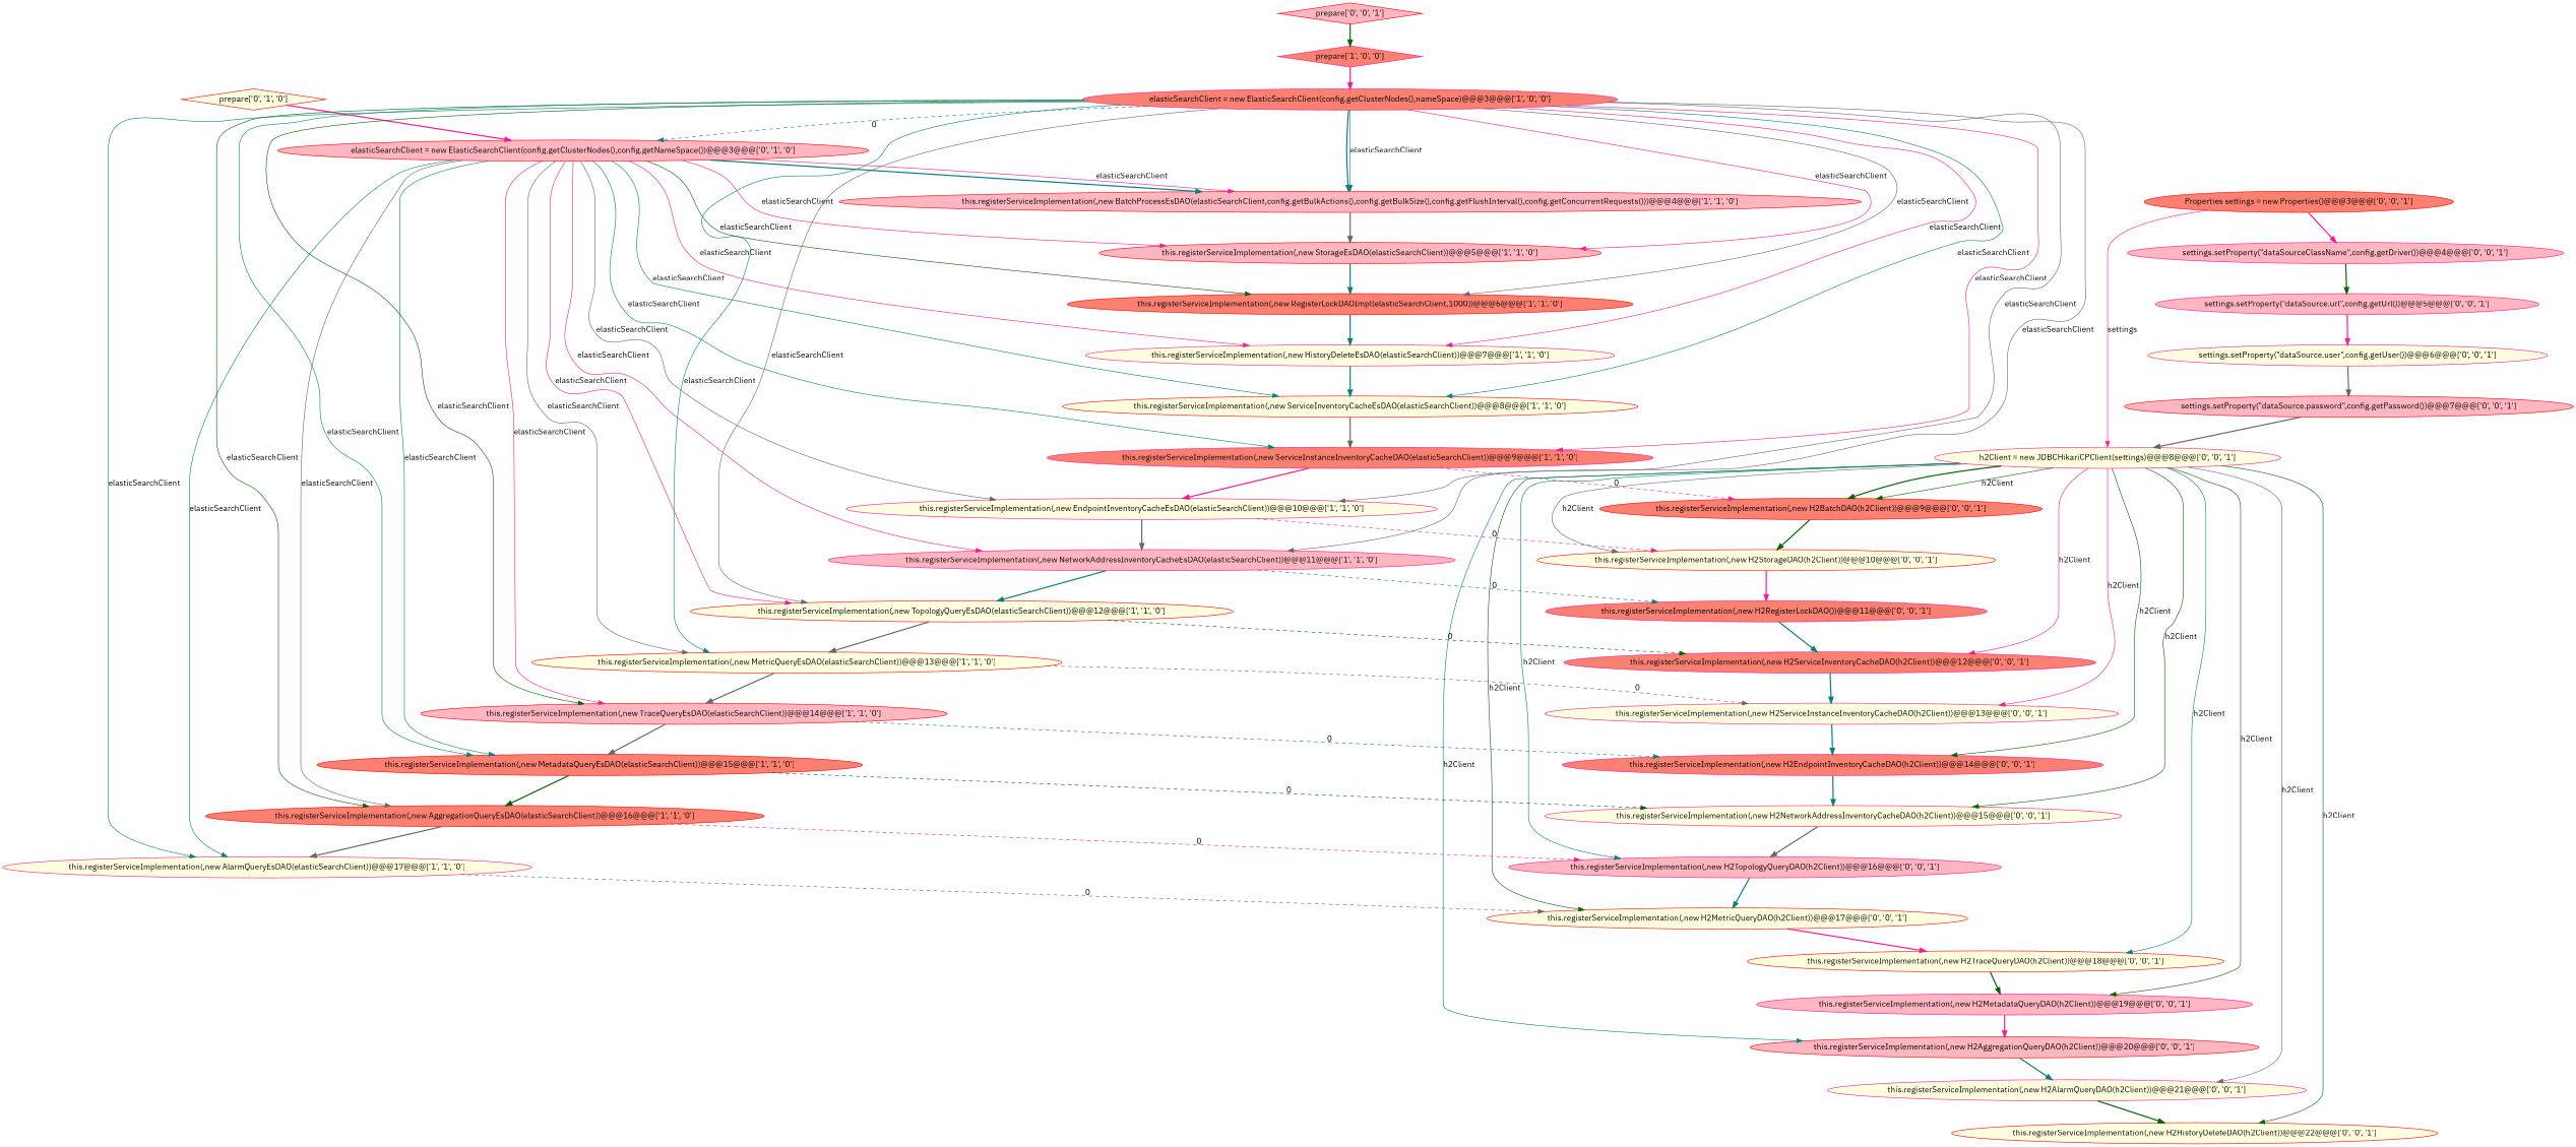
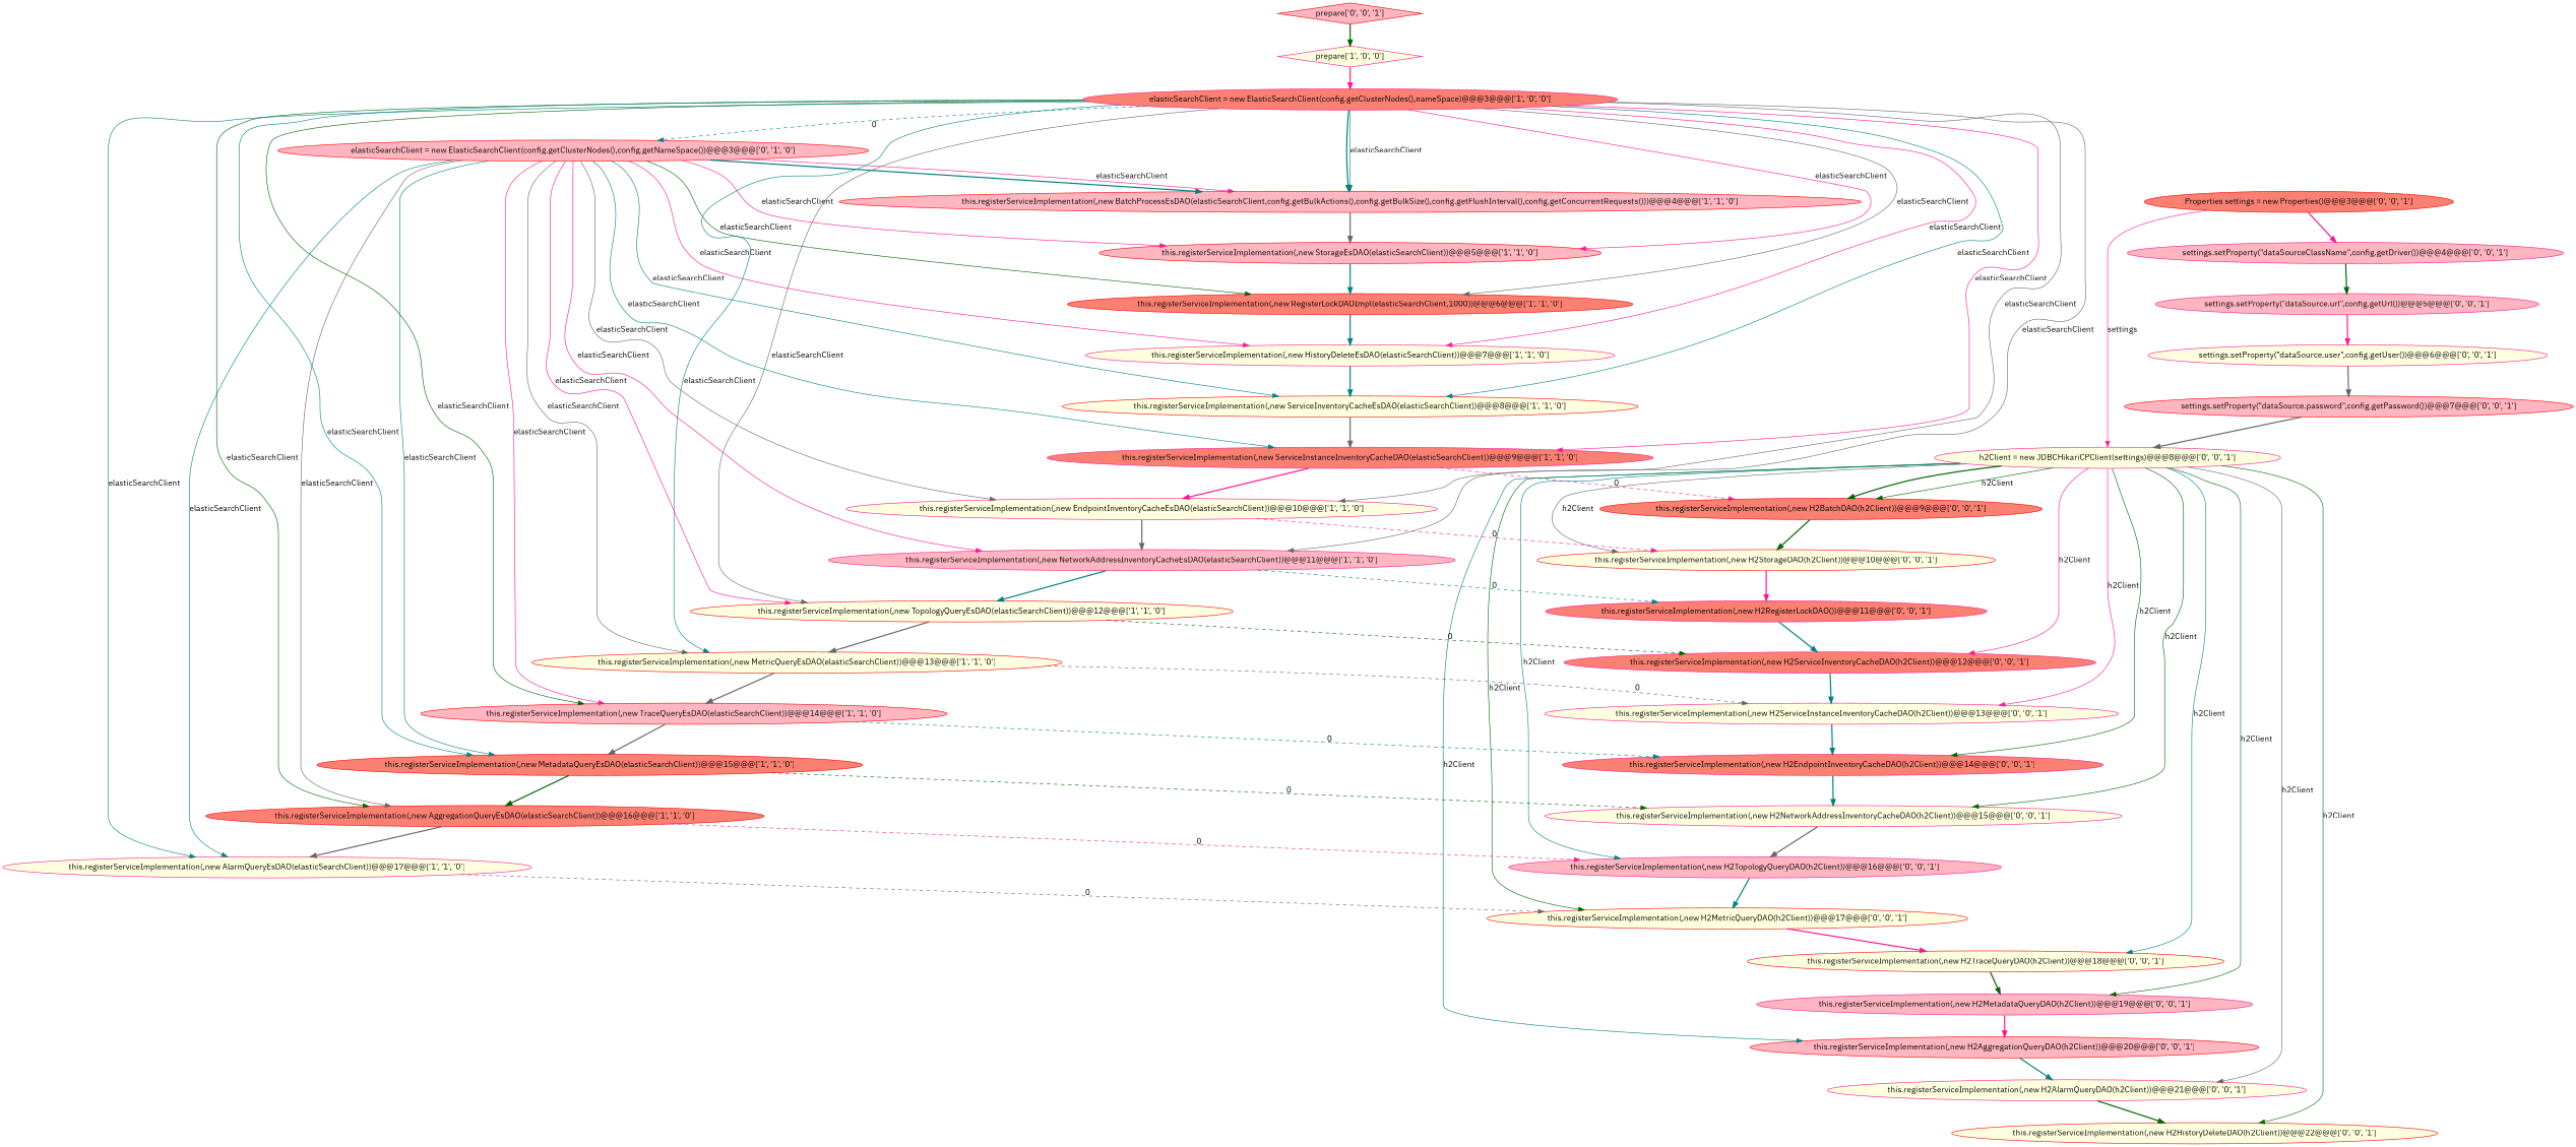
  digraph {
    fontname="IBM Plex Sans"
    node [color=red fillcolor=lightyellow fontname="IBM Plex Sans" shape=ellipse style=filled]
    edge [color=teal fontname="IBM Plex Sans" style=solid]
    n1 [color=deeppink fillcolor=salmon label="this.registerServiceImplementation(,new H2EndpointInventoryCacheDAO(h2Client))@@@14@@@['0', '0', '1']"]
    n2 [color=deeppink label="this.registerServiceImplementation(,new H2NetworkAddressInventoryCacheDAO(h2Client))@@@15@@@['0', '0', '1']"]
    n3 [color=deeppink fillcolor=lightpink label="this.registerServiceImplementation(,new H2TopologyQueryDAO(h2Client))@@@16@@@['0', '0', '1']"]
    n4 [label="this.registerServiceImplementation(,new H2MetricQueryDAO(h2Client))@@@17@@@['0', '0', '1']"]
    n5 [label="this.registerServiceImplementation(,new H2TraceQueryDAO(h2Client))@@@18@@@['0', '0', '1']"]
    n6 [color=deeppink label="h2Client = new JDBCHikariCPClient(settings)@@@8@@@['0', '0', '1']"]
    n7 [fillcolor=lightpink label="this.registerServiceImplementation(,new H2AggregationQueryDAO(h2Client))@@@20@@@['0', '0', '1']"]
    n8 [label="this.registerServiceImplementation(,new H2HistoryDeleteDAO(h2Client))@@@22@@@['0', '0', '1']"]
    n9 [label="this.registerServiceImplementation(,new H2StorageDAO(h2Client))@@@10@@@['0', '0', '1']"]
    n10 [fillcolor=salmon label="this.registerServiceImplementation(,new H2BatchDAO(h2Client))@@@9@@@['0', '0', '1']"]
    n11 [color=deeppink label="this.registerServiceImplementation(,new H2ServiceInstanceInventoryCacheDAO(h2Client))@@@13@@@['0', '0', '1']"]
    n12 [color=deeppink fillcolor=lightpink label="this.registerServiceImplementation(,new H2MetadataQueryDAO(h2Client))@@@19@@@['0', '0', '1']"]
    n13 [color=deeppink fillcolor=salmon label="this.registerServiceImplementation(,new H2ServiceInventoryCacheDAO(h2Client))@@@12@@@['0', '0', '1']"]
    n14 [color=deeppink label="this.registerServiceImplementation(,new H2AlarmQueryDAO(h2Client))@@@21@@@['0', '0', '1']"]
    n15 [color=deeppink fillcolor=salmon label="this.registerServiceImplementation(,new H2RegisterLockDAO())@@@11@@@['0', '0', '1']"]
    n16 [fillcolor=lightpink label="this.registerServiceImplementation(,new StorageEsDAO(elasticSearchClient))@@@5@@@['1', '1', '0']"]
    n17 [fillcolor=salmon label="this.registerServiceImplementation(,new RegisterLockDAOImpl(elasticSearchClient,1000))@@@6@@@['1', '1', '0']"]
    n18 [color=deeppink label="this.registerServiceImplementation(,new HistoryDeleteEsDAO(elasticSearchClient))@@@7@@@['1', '1', '0']"]
    n19 [label="this.registerServiceImplementation(,new ServiceInventoryCacheEsDAO(elasticSearchClient))@@@8@@@['1', '1', '0']"]
-   n20 [label="prepare['0', '1', '0']" shape=diamond]
    n21 [fillcolor=lightpink label="elasticSearchClient = new ElasticSearchClient(config.getClusterNodes(),config.getNameSpace())@@@3@@@['0', '1', '0']"]
    n22 [fillcolor=lightpink label="this.registerServiceImplementation(,new BatchProcessEsDAO(elasticSearchClient,config.getBulkActions(),config.getBulkSize(),config.getFlushInterval(),config.getConcurrentRequests()))@@@4@@@['1', '1', '0']"]
    n23 [label="this.registerServiceImplementation(,new MetricQueryEsDAO(elasticSearchClient))@@@13@@@['1', '1', '0']"]
    n24 [fillcolor=lightpink label="this.registerServiceImplementation(,new TraceQueryEsDAO(elasticSearchClient))@@@14@@@['1', '1', '0']"]
    n25 [label="this.registerServiceImplementation(,new TopologyQueryEsDAO(elasticSearchClient))@@@12@@@['1', '1', '0']"]
    n26 [fillcolor=salmon label="this.registerServiceImplementation(,new AggregationQueryEsDAO(elasticSearchClient))@@@16@@@['1', '1', '0']"]
    n27 [color=deeppink label="this.registerServiceImplementation(,new AlarmQueryEsDAO(elasticSearchClient))@@@17@@@['1', '1', '0']"]
    n28 [color=deeppink label="this.registerServiceImplementation(,new EndpointInventoryCacheEsDAO(elasticSearchClient))@@@10@@@['1', '1', '0']"]
    n29 [color=deeppink fillcolor=lightpink label="this.registerServiceImplementation(,new NetworkAddressInventoryCacheEsDAO(elasticSearchClient))@@@11@@@['1', '1', '0']"]
    n30 [color=deeppink fillcolor=salmon label="this.registerServiceImplementation(,new ServiceInstanceInventoryCacheDAO(elasticSearchClient))@@@9@@@['1', '1', '0']"]
    n31 [fillcolor=salmon label="this.registerServiceImplementation(,new MetadataQueryEsDAO(elasticSearchClient))@@@15@@@['1', '1', '0']"]
    n32 [fillcolor=lightpink label="settings.setProperty(\"dataSource.password\",config.getPassword())@@@7@@@['0', '0', '1']"]
    n33 [fillcolor=lightpink label="prepare['0', '0', '1']" shape=diamond]
-   n34 [color=deeppink fillcolor=salmon label="prepare['1', '0', '0']" shape=diamond]
+   n34 [color=deeppink label="prepare['1', '0', '0']" shape=diamond]
    n35 [fillcolor=salmon label="Properties settings = new Properties()@@@3@@@['0', '0', '1']"]
    n36 [color=deeppink fillcolor=lightpink label="settings.setProperty(\"dataSourceClassName\",config.getDriver())@@@4@@@['0', '0', '1']"]
    n37 [color=deeppink fillcolor=lightpink label="settings.setProperty(\"dataSource.url\",config.getUrl())@@@5@@@['0', '0', '1']"]
    n38 [color=deeppink label="settings.setProperty(\"dataSource.user\",config.getUser())@@@6@@@['0', '0', '1']"]
    n39 [color=deeppink fillcolor=salmon label="elasticSearchClient = new ElasticSearchClient(config.getClusterNodes(),nameSpace)@@@3@@@['1', '0', '0']"]
    n1 -> n2 [style=bold]
    n2 -> n3 [color=gray40 style=bold]
    n3 -> n4 [style=bold]
    n4 -> n5 [color=deeppink style=bold]
    n5 -> n12 [color=darkgreen style=bold]
    n6 -> n1 [color=darkgreen label=h2Client]
    n6 -> n2 [color=darkgreen label=h2Client]
    n6 -> n3 [label=h2Client]
    n6 -> n4 [color=darkgreen label=h2Client]
    n6 -> n5 [label=h2Client]
    n6 -> n7 [label=h2Client]
    n6 -> n8 [color=darkgreen label=h2Client]
    n6 -> n9 [color=gray40 label=h2Client]
    n6 -> n10 [color=darkgreen style=bold]
    n6 -> n10 [color=darkgreen label=h2Client]
    n6 -> n11 [color=deeppink label=h2Client]
    n6 -> n12 [color=darkgreen label=h2Client]
    n6 -> n13 [color=deeppink label=h2Client]
    n6 -> n14 [color=gray40 label=h2Client]
    n7 -> n14 [style=bold]
    n9 -> n15 [color=deeppink style=bold]
    n10 -> n9 [color=darkgreen style=bold]
    n11 -> n1 [style=bold]
    n12 -> n7 [color=deeppink style=bold]
    n13 -> n11 [style=bold]
    n14 -> n8 [color=darkgreen style=bold]
    n15 -> n13 [style=bold]
    n16 -> n17 [style=bold]
    n17 -> n18 [style=bold]
    n18 -> n19 [style=bold]
    n19 -> n30 [color=gray40 style=bold]
-   n20 -> n21 [color=deeppink style=bold]
    n21 -> n16 [color=deeppink label=elasticSearchClient]
    n21 -> n17 [color=darkgreen label=elasticSearchClient]
    n21 -> n18 [color=deeppink label=elasticSearchClient]
    n21 -> n19 [label=elasticSearchClient]
    n21 -> n22 [style=bold]
    n21 -> n22 [color=deeppink label=elasticSearchClient]
    n21 -> n23 [color=gray40 label=elasticSearchClient]
    n21 -> n24 [color=deeppink label=elasticSearchClient]
    n21 -> n25 [color=deeppink label=elasticSearchClient]
    n21 -> n26 [color=gray40 label=elasticSearchClient]
    n21 -> n27 [label=elasticSearchClient]
    n21 -> n28 [color=gray40 label=elasticSearchClient]
    n21 -> n29 [color=deeppink label=elasticSearchClient]
    n21 -> n30 [label=elasticSearchClient]
    n21 -> n31 [label=elasticSearchClient]
    n22 -> n16 [color=gray40 style=bold]
    n23 -> n11 [color=gray40 label=0 style=dashed]
    n23 -> n24 [color=gray40 style=bold]
    n24 -> n1 [label=0 style=dashed]
    n24 -> n31 [color=gray40 style=bold]
    n25 -> n13 [color=darkgreen label=0 style=dashed]
    n25 -> n23 [color=gray40 style=bold]
    n26 -> n3 [color=deeppink label=0 style=dashed]
    n26 -> n27 [color=gray40 style=bold]
    n27 -> n4 [color=gray40 label=0 style=dashed]
    n28 -> n9 [color=deeppink label=0 style=dashed]
    n28 -> n29 [color=gray40 style=bold]
    n29 -> n15 [label=0 style=dashed]
    n29 -> n25 [style=bold]
    n30 -> n10 [color=deeppink label=0 style=dashed]
    n30 -> n28 [color=deeppink style=bold]
    n31 -> n2 [color=darkgreen label=0 style=dashed]
    n31 -> n26 [color=darkgreen style=bold]
    n32 -> n6 [color=gray40 style=bold]
    n33 -> n34 [color=darkgreen style=bold]
    n34 -> n39 [color=deeppink style=bold]
    n35 -> n6 [color=deeppink label=settings]
    n35 -> n36 [color=deeppink style=bold]
    n36 -> n37 [color=darkgreen style=bold]
    n37 -> n38 [color=deeppink style=bold]
    n38 -> n32 [color=gray40 style=bold]
    n39 -> n16 [color=deeppink label=elasticSearchClient]
    n39 -> n17 [color=gray40 label=elasticSearchClient]
    n39 -> n18 [color=deeppink label=elasticSearchClient]
    n39 -> n19 [label=elasticSearchClient]
    n39 -> n21 [label=0 style=dashed]
    n39 -> n22 [label=elasticSearchClient]
    n39 -> n22 [style=bold]
    n39 -> n23 [label=elasticSearchClient]
    n39 -> n24 [color=darkgreen label=elasticSearchClient]
    n39 -> n25 [color=gray40 label=elasticSearchClient]
    n39 -> n26 [color=darkgreen label=elasticSearchClient]
    n39 -> n27 [label=elasticSearchClient]
    n39 -> n28 [color=gray40 label=elasticSearchClient]
    n39 -> n29 [color=gray40 label=elasticSearchClient]
    n39 -> n30 [color=deeppink label=elasticSearchClient]
    n39 -> n31 [label=elasticSearchClient]
  }
